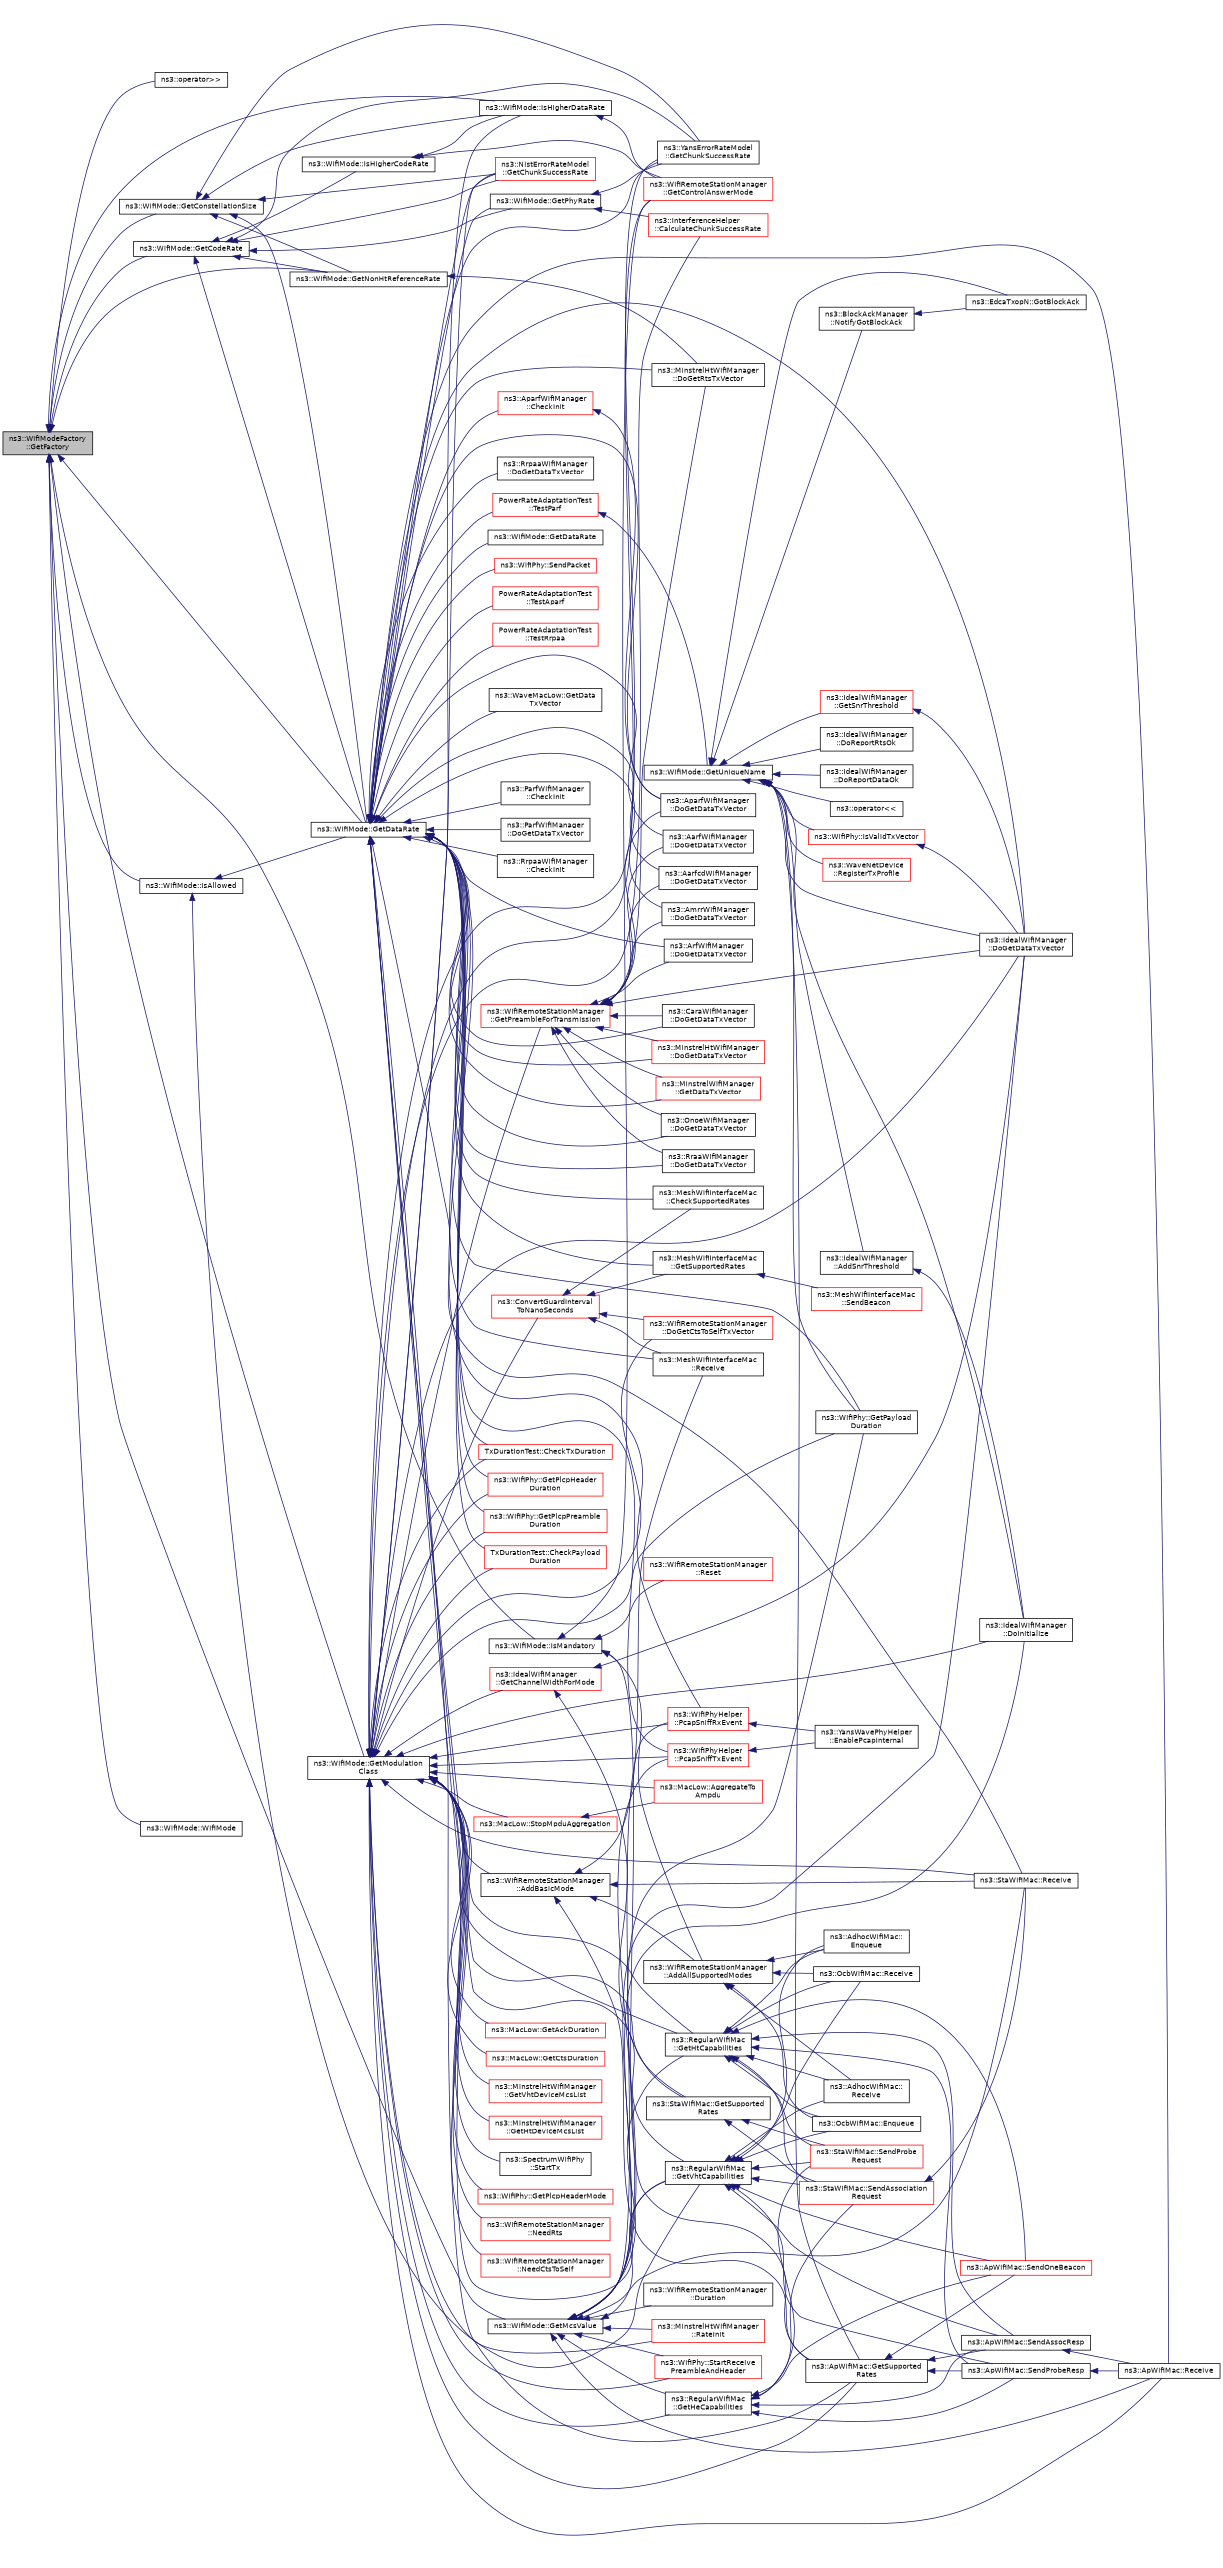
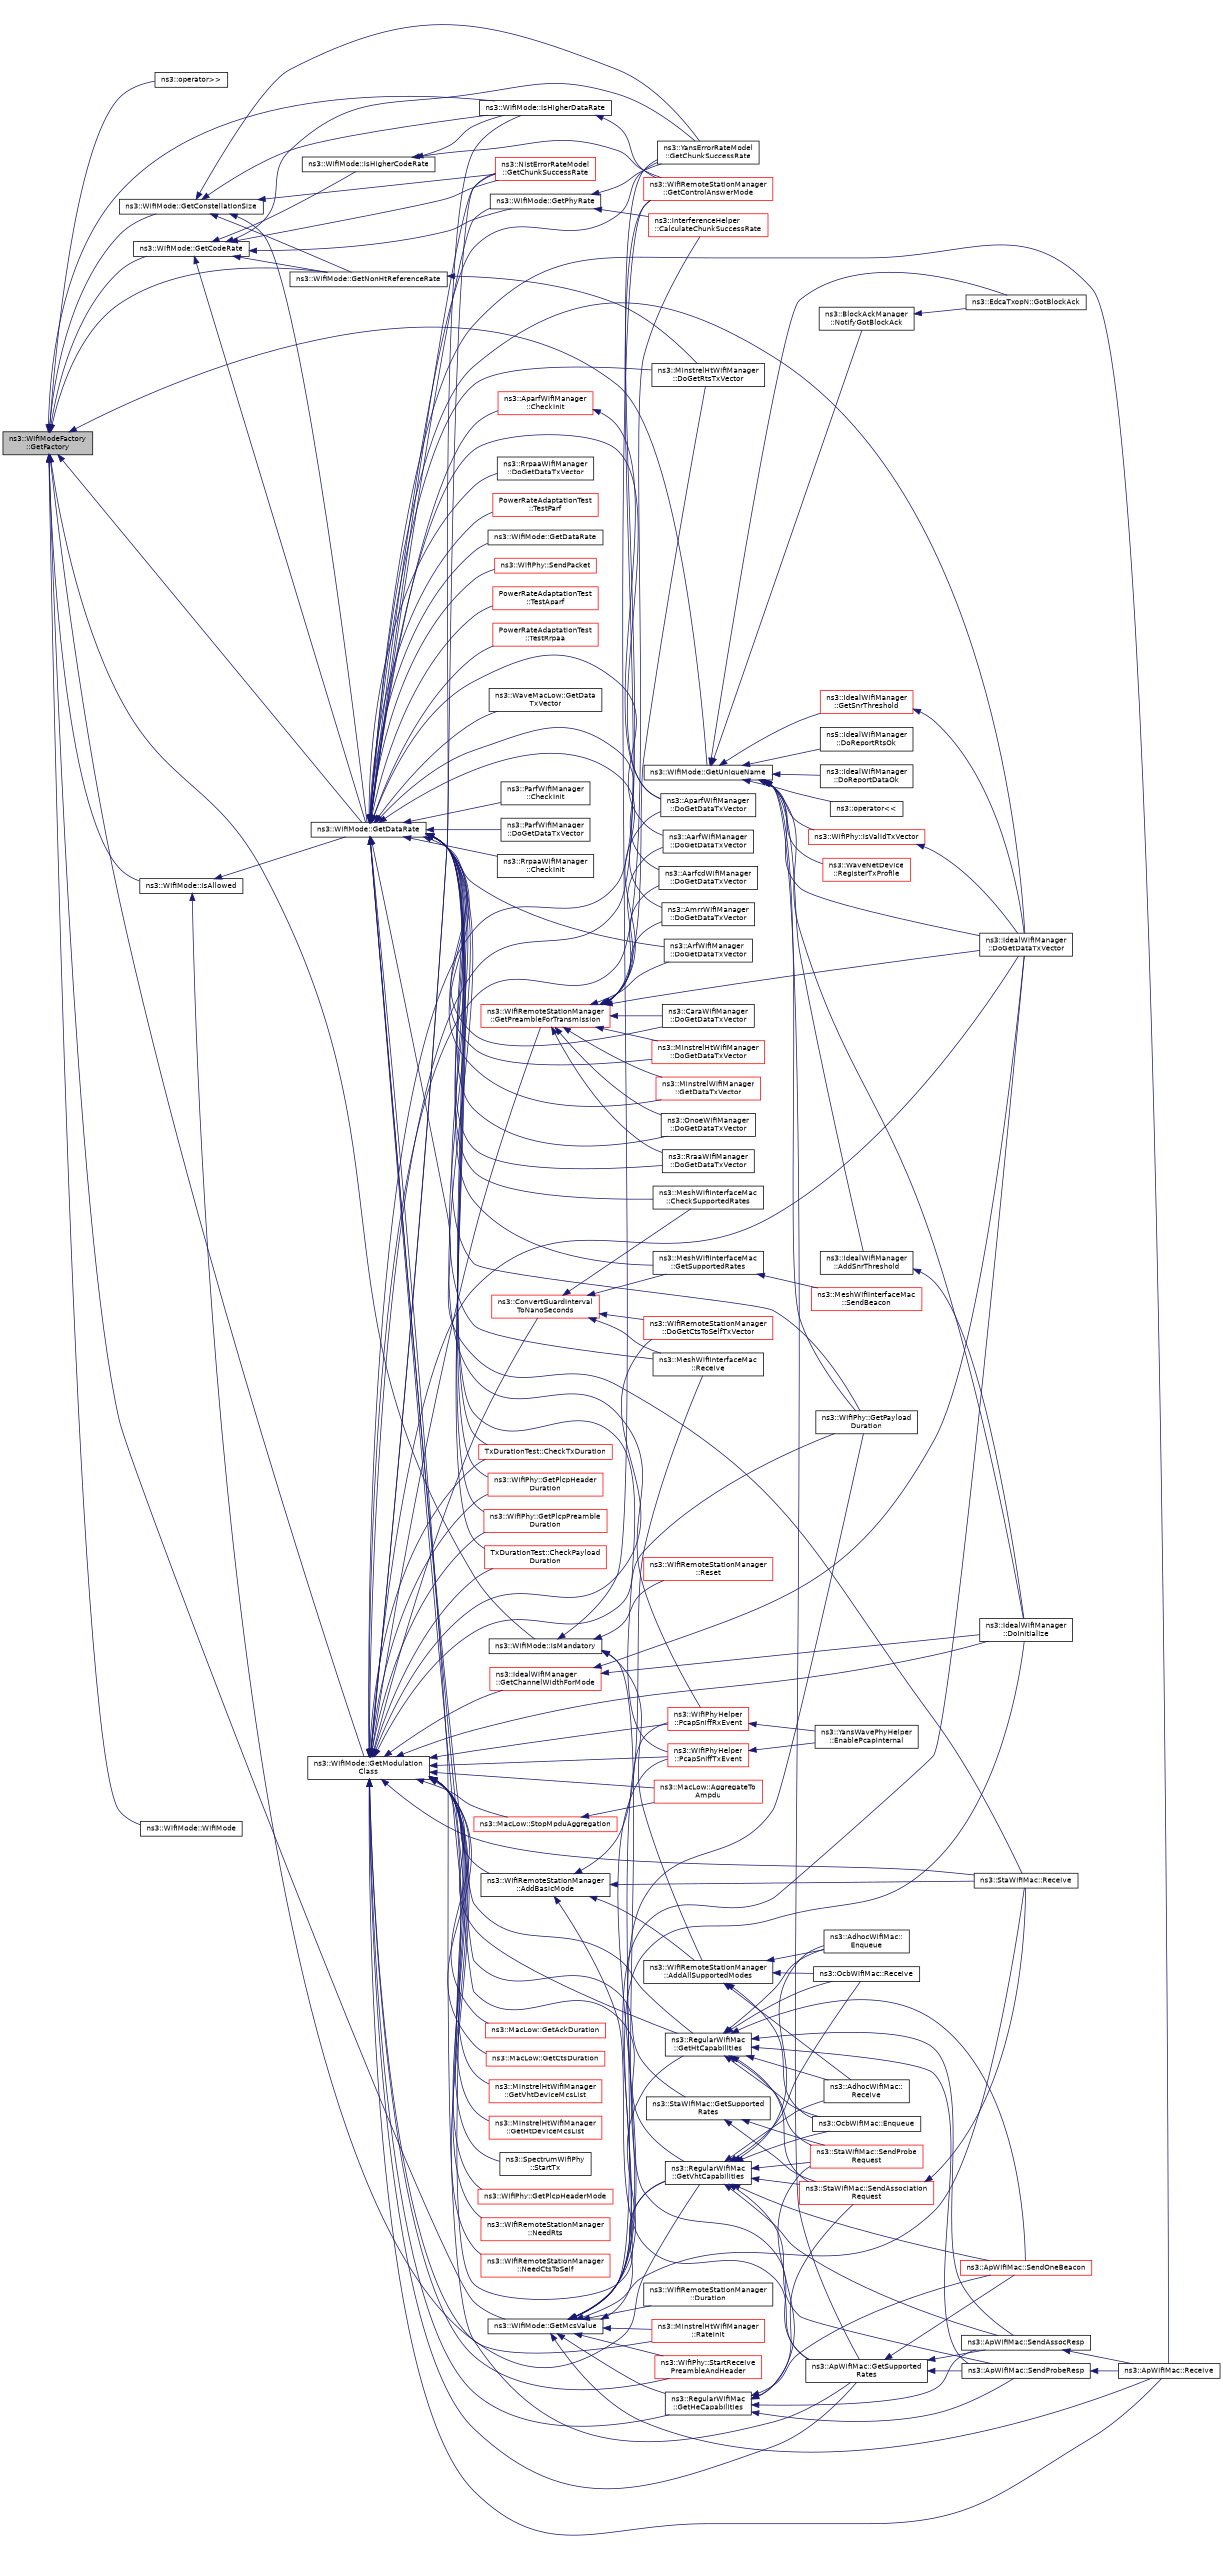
  digraph {
    rankdir=LR
    node [color=black fillcolor=white fontname=Helvetica fontsize=10 shape=record style=filled]
    edge [color=midnightblue dir=back fontname=Helvetica fontsize=10 labelfontname=Helvetica labelfontsize=10 style=solid]
    n1 [fillcolor=grey75 fontcolor=black height=0.2 label="ns3::WifiModeFactory\l::GetFactory" width=0.4]
    n2 [height=0.2 label="ns3::operator\>\>" width=0.4]
    n3 [height=0.2 label="ns3::WifiMode::IsAllowed" width=0.4]
    n4 [height=0.2 label="ns3::WifiMode::GetDataRate" width=0.4]
    n5 [height=0.2 label="ns3::WifiMode::GetCodeRate" width=0.4]
    n6 [height=0.2 label="ns3::WifiMode::GetNonHtReferenceRate" width=0.4]
    n7 [height=0.2 label="ns3::WifiMode::IsHigherDataRate" width=0.4]
    n8 [height=0.2 label="ns3::WifiMode::GetConstellationSize" width=0.4]
    n9 [height=0.2 label="ns3::WifiMode::GetUniqueName" width=0.4]
    n10 [height=0.2 label="ns3::WifiMode::IsMandatory" width=0.4]
    n11 [height=0.2 label="ns3::WifiMode::GetMcsValue" width=0.4]
    n12 [height=0.2 label="ns3::WifiMode::GetModulation\lClass" width=0.4]
    n13 [height=0.2 label="ns3::WifiMode::WifiMode" width=0.4]
    n14 [height=0.2 label="ns3::RegularWifiMac\l::GetVhtCapabilities" width=0.4]
    n15 [height=0.2 label="ns3::ApWifiMac::Receive" width=0.4]
    n16 [height=0.2 label="ns3::StaWifiMac::Receive" width=0.4]
    n17 [height=0.2 label="ns3::MeshWifiInterfaceMac\l::GetSupportedRates" width=0.4]
    n18 [height=0.2 label="ns3::MeshWifiInterfaceMac\l::CheckSupportedRates" width=0.4]
    n19 [height=0.2 label="ns3::MeshWifiInterfaceMac\l::Receive" width=0.4]
    n20 [height=0.2 label="ns3::WaveMacLow::GetData\lTxVector" width=0.4]
    n21 [color=red height=0.2 label="ns3::WifiPhyHelper\l::PcapSniffTxEvent" width=0.4]
    n22 [color=red height=0.2 label="ns3::WifiPhyHelper\l::PcapSniffRxEvent" width=0.4]
    n23 [height=0.2 label="ns3::AarfWifiManager\l::DoGetDataTxVector" width=0.4]
    n24 [height=0.2 label="ns3::AarfcdWifiManager\l::DoGetDataTxVector" width=0.4]
    n25 [height=0.2 label="ns3::AmrrWifiManager\l::DoGetDataTxVector" width=0.4]
    n26 [height=0.2 label="ns3::ApWifiMac::GetSupported\lRates" width=0.4]
    n27 [color=red height=0.2 label="ns3::AparfWifiManager\l::CheckInit" width=0.4]
    n28 [height=0.2 label="ns3::AparfWifiManager\l::DoGetDataTxVector" width=0.4]
    n29 [height=0.2 label="ns3::ArfWifiManager\l::DoGetDataTxVector" width=0.4]
    n30 [height=0.2 label="ns3::CaraWifiManager\l::DoGetDataTxVector" width=0.4]
    n31 [height=0.2 label="ns3::IdealWifiManager\l::DoGetDataTxVector" width=0.4]
    n32 [color=red height=0.2 label="ns3::MinstrelHtWifiManager\l::DoGetDataTxVector" width=0.4]
    n33 [height=0.2 label="ns3::MinstrelHtWifiManager\l::DoGetRtsTxVector" width=0.4]
    n34 [color=red height=0.2 label="ns3::MinstrelWifiManager\l::GetDataTxVector" width=0.4]
    n35 [color=red height=0.2 label="ns3::NistErrorRateModel\l::GetChunkSuccessRate" width=0.4]
    n36 [height=0.2 label="ns3::OnoeWifiManager\l::DoGetDataTxVector" width=0.4]
    n37 [height=0.2 label="ns3::ParfWifiManager\l::CheckInit" width=0.4]
    n38 [height=0.2 label="ns3::ParfWifiManager\l::DoGetDataTxVector" width=0.4]
    n39 [height=0.2 label="ns3::RegularWifiMac\l::GetHtCapabilities" width=0.4]
    n40 [height=0.2 label="ns3::RraaWifiManager\l::DoGetDataTxVector" width=0.4]
    n41 [height=0.2 label="ns3::RrpaaWifiManager\l::CheckInit" width=0.4]
    n42 [height=0.2 label="ns3::RrpaaWifiManager\l::DoGetDataTxVector" width=0.4]
    n43 [height=0.2 label="ns3::StaWifiMac::GetSupported\lRates" width=0.4]
    n44 [height=0.2 label="ns3::WifiMode::GetPhyRate" width=0.4]
    n45 [height=0.2 label="ns3::YansErrorRateModel\l::GetChunkSuccessRate" width=0.4]
    n46 [height=0.2 label="ns3::WifiMode::GetDataRate" width=0.4]
    n47 [color=red height=0.2 label="ns3::WifiPhy::GetPlcpHeader\lDuration" width=0.4]
    n48 [color=red height=0.2 label="ns3::WifiPhy::GetPlcpPreamble\lDuration" width=0.4]
    n49 [height=0.2 label="ns3::WifiPhy::GetPayload\lDuration" width=0.4]
    n50 [color=red height=0.2 label="ns3::WifiPhy::SendPacket" width=0.4]
    n51 [color=red height=0.2 label="PowerRateAdaptationTest\l::TestParf" width=0.4]
    n52 [color=red height=0.2 label="PowerRateAdaptationTest\l::TestAparf" width=0.4]
    n53 [color=red height=0.2 label="PowerRateAdaptationTest\l::TestRrpaa" width=0.4]
    n54 [color=red height=0.2 label="TxDurationTest::CheckPayload\lDuration" width=0.4]
    n55 [color=red height=0.2 label="TxDurationTest::CheckTxDuration" width=0.4]
    n56 [height=0.2 label="ns3::WifiMode::IsHigherCodeRate" width=0.4]
    n57 [color=red height=0.2 label="ns3::WifiRemoteStationManager\l::GetControlAnswerMode" width=0.4]
    n58 [color=red height=0.2 label="ns3::WaveNetDevice\l::RegisterTxProfile" width=0.4]
    n59 [height=0.2 label="ns3::BlockAckManager\l::NotifyGotBlockAck" width=0.4]
    n60 [height=0.2 label="ns3::EdcaTxopN::GotBlockAck" width=0.4]
    n61 [height=0.2 label="ns3::IdealWifiManager\l::DoInitialize" width=0.4]
    n62 [color=red height=0.2 label="ns3::IdealWifiManager\l::GetSnrThreshold" width=0.4]
    n63 [height=0.2 label="ns3::IdealWifiManager\l::AddSnrThreshold" width=0.4]
-   n64 [height=0.2 label="ns3::IdealWifiManager\l::DoReportRtsOk" width=0.4]
+   n64 [height=0.2 label="ns5::IdealWifiManager\l::DoReportRtsOk" width=0.4]
    n65 [height=0.2 label="ns3::IdealWifiManager\l::DoReportDataOk" width=0.4]
    n66 [height=0.2 label="ns3::operator\<\<" width=0.4]
    n67 [color=red height=0.2 label="ns3::WifiPhy::IsValidTxVector" width=0.4]
    n68 [height=0.2 label="ns3::WifiRemoteStationManager\l::AddAllSupportedModes" width=0.4]
    n69 [color=red height=0.2 label="ns3::WifiRemoteStationManager\l::Reset" width=0.4]
    n70 [color=red height=0.2 label="ns3::MinstrelHtWifiManager\l::RateInit" width=0.4]
    n71 [height=0.2 label="ns3::RegularWifiMac\l::GetHeCapabilities" width=0.4]
    n72 [color=red height=0.2 label="ns3::WifiPhy::StartReceive\lPreambleAndHeader" width=0.4]
    n73 [height=0.2 label="ns3::WifiRemoteStationManager\l::Duration" width=0.4]
    n74 [color=red height=0.2 label="ns3::InterferenceHelper\l::CalculateChunkSuccessRate" width=0.4]
    n75 [color=red height=0.2 label="ns3::IdealWifiManager\l::GetChannelWidthForMode" width=0.4]
    n76 [color=red height=0.2 label="ns3::MacLow::GetAckDuration" width=0.4]
    n77 [color=red height=0.2 label="ns3::MacLow::GetCtsDuration" width=0.4]
    n78 [color=red height=0.2 label="ns3::MacLow::StopMpduAggregation" width=0.4]
    n79 [color=red height=0.2 label="ns3::MacLow::AggregateTo\lAmpdu" width=0.4]
    n80 [color=red height=0.2 label="ns3::MinstrelHtWifiManager\l::GetVhtDeviceMcsList" width=0.4]
    n81 [color=red height=0.2 label="ns3::MinstrelHtWifiManager\l::GetHtDeviceMcsList" width=0.4]
    n82 [height=0.2 label="ns3::SpectrumWifiPhy\l::StartTx" width=0.4]
    n83 [color=red height=0.2 label="ns3::WifiPhy::GetPlcpHeaderMode" width=0.4]
    n84 [color=red height=0.2 label="ns3::WifiRemoteStationManager\l::DoGetCtsToSelfTxVector" width=0.4]
    n85 [color=red height=0.2 label="ns3::WifiRemoteStationManager\l::NeedRts" width=0.4]
    n86 [color=red height=0.2 label="ns3::WifiRemoteStationManager\l::NeedCtsToSelf" width=0.4]
    n87 [height=0.2 label="ns3::WifiRemoteStationManager\l::AddBasicMode" width=0.4]
    n88 [color=red height=0.2 label="ns3::WifiRemoteStationManager\l::GetPreambleForTransmission" width=0.4]
    n89 [color=red height=0.2 label="ns3::ConvertGuardInterval\lToNanoSeconds" width=0.4]
    n90 [height=0.2 label="ns3::OcbWifiMac::Enqueue" width=0.4]
    n91 [height=0.2 label="ns3::OcbWifiMac::Receive" width=0.4]
    n92 [height=0.2 label="ns3::AdhocWifiMac::\lEnqueue" width=0.4]
    n93 [height=0.2 label="ns3::AdhocWifiMac::\lReceive" width=0.4]
    n94 [height=0.2 label="ns3::ApWifiMac::SendProbeResp" width=0.4]
    n95 [height=0.2 label="ns3::ApWifiMac::SendAssocResp" width=0.4]
    n96 [color=red height=0.2 label="ns3::ApWifiMac::SendOneBeacon" width=0.4]
    n97 [color=red height=0.2 label="ns3::StaWifiMac::SendProbe\lRequest" width=0.4]
    n98 [color=red height=0.2 label="ns3::StaWifiMac::SendAssociation\lRequest" width=0.4]
    n99 [color=red height=0.2 label="ns3::MeshWifiInterfaceMac\l::SendBeacon" width=0.4]
    n100 [height=0.2 label="ns3::YansWavePhyHelper\l::EnablePcapInternal" width=0.4]
    n1 -> n2
    n1 -> n3
    n1 -> n4
    n1 -> n5
    n1 -> n6
    n1 -> n7
    n1 -> n8
-   n51 -> n9
+   n1 -> n9
    n1 -> n10
    n1 -> n11
    n1 -> n12
    n1 -> n13
    n3 -> n4
    n3 -> n14
    n4 -> n14
    n4 -> n15
    n4 -> n16
    n4 -> n17
    n4 -> n18
    n4 -> n19
    n4 -> n20
    n4 -> n21
    n4 -> n22
    n4 -> n23
    n4 -> n24
    n4 -> n25
    n4 -> n26
    n4 -> n27
    n4 -> n28
    n4 -> n29
    n4 -> n30
    n4 -> n31
    n4 -> n32
    n4 -> n33
    n4 -> n34
    n4 -> n35
    n4 -> n36
    n4 -> n37
    n4 -> n38
    n4 -> n39
    n4 -> n40
    n4 -> n41
    n4 -> n42
    n4 -> n43
    n4 -> n44
    n4 -> n45
    n4 -> n46
    n4 -> n47
    n4 -> n48
    n4 -> n49
    n4 -> n50
    n4 -> n51
    n4 -> n52
    n4 -> n53
    n4 -> n54
    n4 -> n55
    n5 -> n4
    n5 -> n6
    n5 -> n35
    n5 -> n44
    n5 -> n45
    n5 -> n56
    n6 -> n33
    n7 -> n57
    n8 -> n4
    n8 -> n6
    n8 -> n7
    n8 -> n35
    n8 -> n45
    n9 -> n26
    n9 -> n31
    n9 -> n49
    n9 -> n58
    n9 -> n59
    n9 -> n60
    n9 -> n61
    n9 -> n62
    n9 -> n63
    n9 -> n64
    n9 -> n65
    n9 -> n66
    n9 -> n67
    n10 -> n26
    n10 -> n57
    n10 -> n68
    n10 -> n69
    n11 -> n14
    n11 -> n15
    n11 -> n16
    n11 -> n21
    n11 -> n22
    n11 -> n31
    n11 -> n39
    n11 -> n49
    n11 -> n61
    n11 -> n70
    n11 -> n71
    n11 -> n72
    n11 -> n73
    n12 -> n7
    n12 -> n14
    n12 -> n15
    n12 -> n16
    n12 -> n21
    n12 -> n22
    n12 -> n26
    n12 -> n31
    n12 -> n35
    n12 -> n39
    n12 -> n45
    n12 -> n47
    n12 -> n48
    n12 -> n49
    n12 -> n54
    n12 -> n55
    n12 -> n57
    n12 -> n61
    n12 -> n70
    n12 -> n71
    n12 -> n72
    n12 -> n74
    n12 -> n75
    n12 -> n76
    n12 -> n77
    n12 -> n78
    n12 -> n79
    n12 -> n80
    n12 -> n81
    n12 -> n82
    n12 -> n83
    n12 -> n84
    n12 -> n85
    n12 -> n86
    n12 -> n87
    n12 -> n88
    n12 -> n89
    n14 -> n90
    n14 -> n91
    n14 -> n92
    n14 -> n93
    n14 -> n94
    n14 -> n95
    n14 -> n96
    n14 -> n97
    n14 -> n98
    n17 -> n99
    n21 -> n100
    n22 -> n100
    n26 -> n94
    n26 -> n95
    n26 -> n96
    n27 -> n28
    n39 -> n90
    n39 -> n91
    n39 -> n92
    n39 -> n93
    n39 -> n94
    n39 -> n95
    n39 -> n96
    n39 -> n97
    n39 -> n98
    n43 -> n97
    n43 -> n98
    n44 -> n45
    n44 -> n74
    n56 -> n7
    n56 -> n57
    n59 -> n60
    n62 -> n31
    n63 -> n61
    n67 -> n31
    n68 -> n90
    n68 -> n91
    n68 -> n92
    n68 -> n93
    n71 -> n94
    n71 -> n95
    n71 -> n96
    n71 -> n97
    n71 -> n98
    n75 -> n31
-   n75 -> n43
+   n75 -> n61
    n78 -> n79
    n87 -> n16
    n87 -> n19
    n87 -> n26
    n87 -> n68
    n88 -> n23
    n88 -> n24
    n88 -> n25
    n88 -> n28
    n88 -> n29
    n88 -> n30
    n88 -> n31
    n88 -> n32
    n88 -> n33
    n88 -> n34
    n88 -> n36
    n88 -> n40
    n89 -> n17
    n89 -> n18
    n89 -> n19
    n89 -> n84
    n94 -> n15
    n95 -> n15
    n98 -> n16
  }
